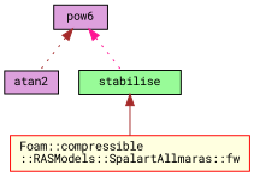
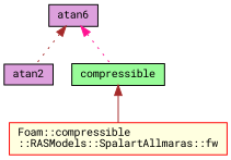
  digraph {
    fontname="Roboto Mono"
    rankdir=TB
    node [color=black fillcolor=plum fontname="Roboto Mono" fontsize=10 shape=record style=filled]
    edge [color=brown dir=back fontname="Roboto Mono" fontsize=10 labelfontname=FreeSans labelfontsize=10 style=dotted]
-   n1 [fontcolor=black height=0.2 label=pow6 width=0.4]
+   n1 [fontcolor=black height=0.2 label=atan6 width=0.4]
    n2 [height=0.2 label=atan2 width=0.4]
-   n3 [fillcolor=palegreen height=0.2 label=stabilise width=0.4]
+   n3 [fillcolor=palegreen height=0.2 label=compressible width=0.4]
    n4 [color=red fillcolor=lightyellow height=0.2 label="Foam::compressible\l::RASModels::SpalartAllmaras::fw" width=0.4]
    n1 -> n2
    n1 -> n3 [color=deeppink]
    n3 -> n4 [style=solid]
  }
